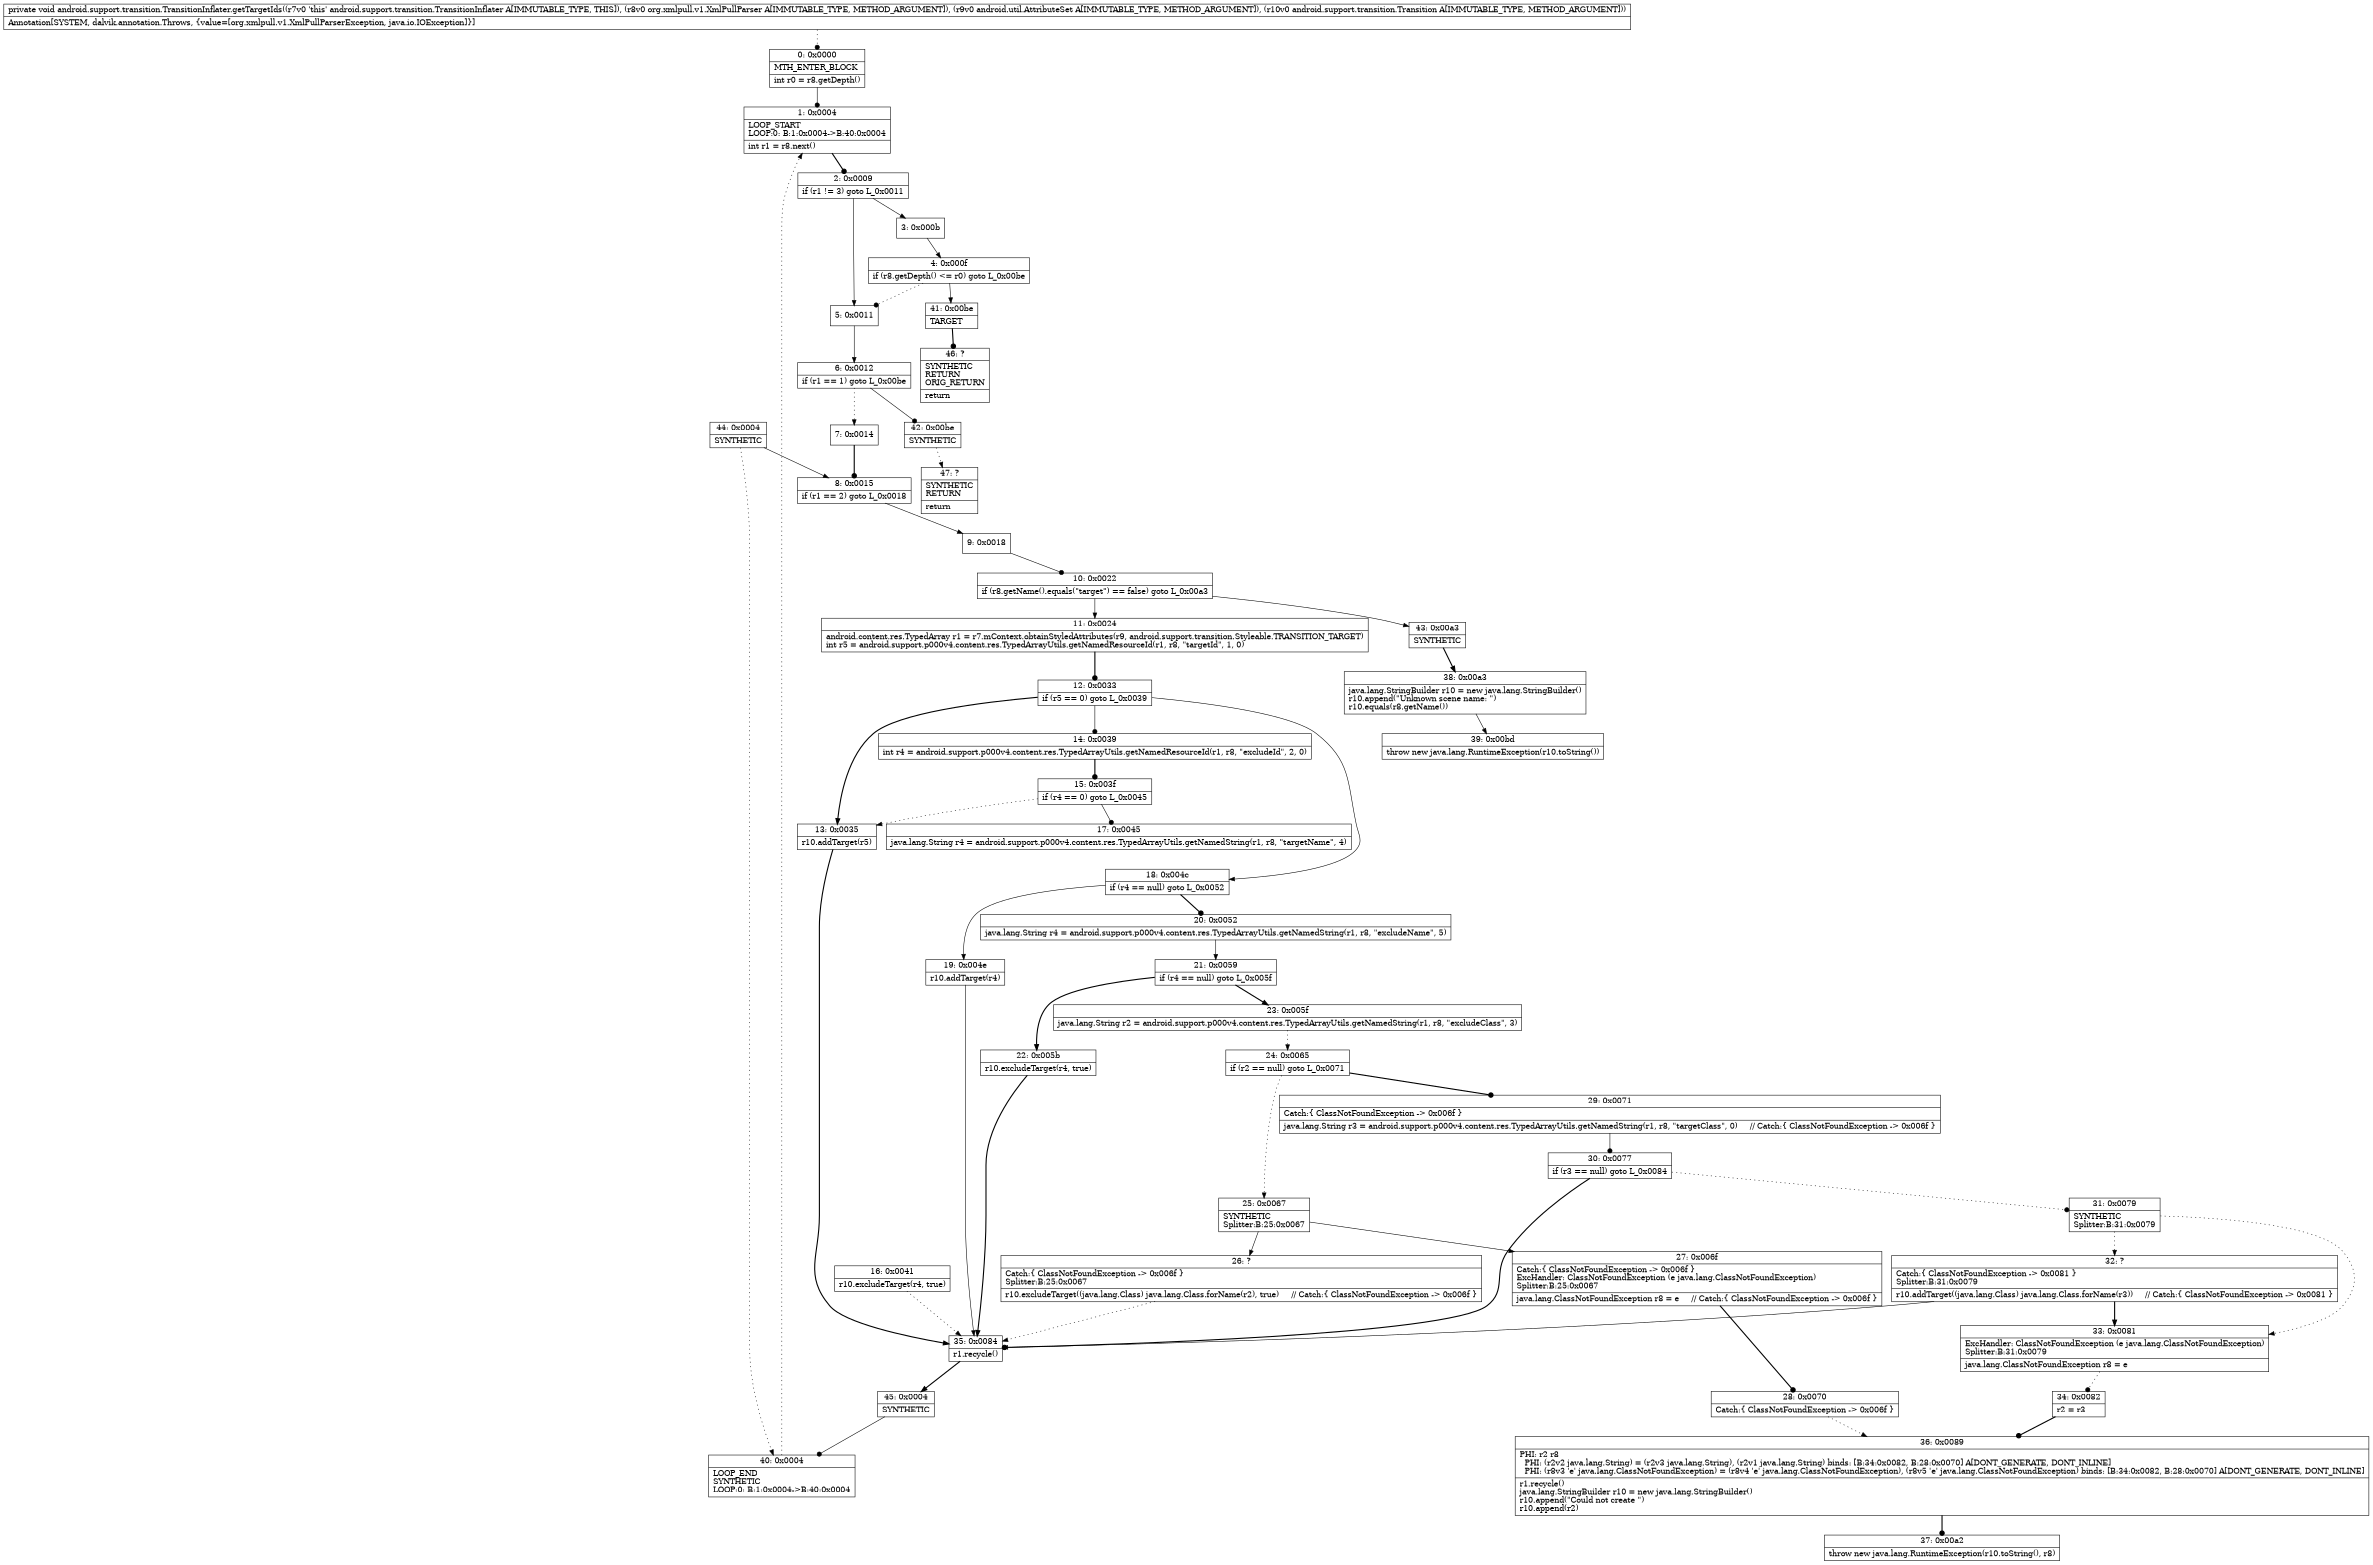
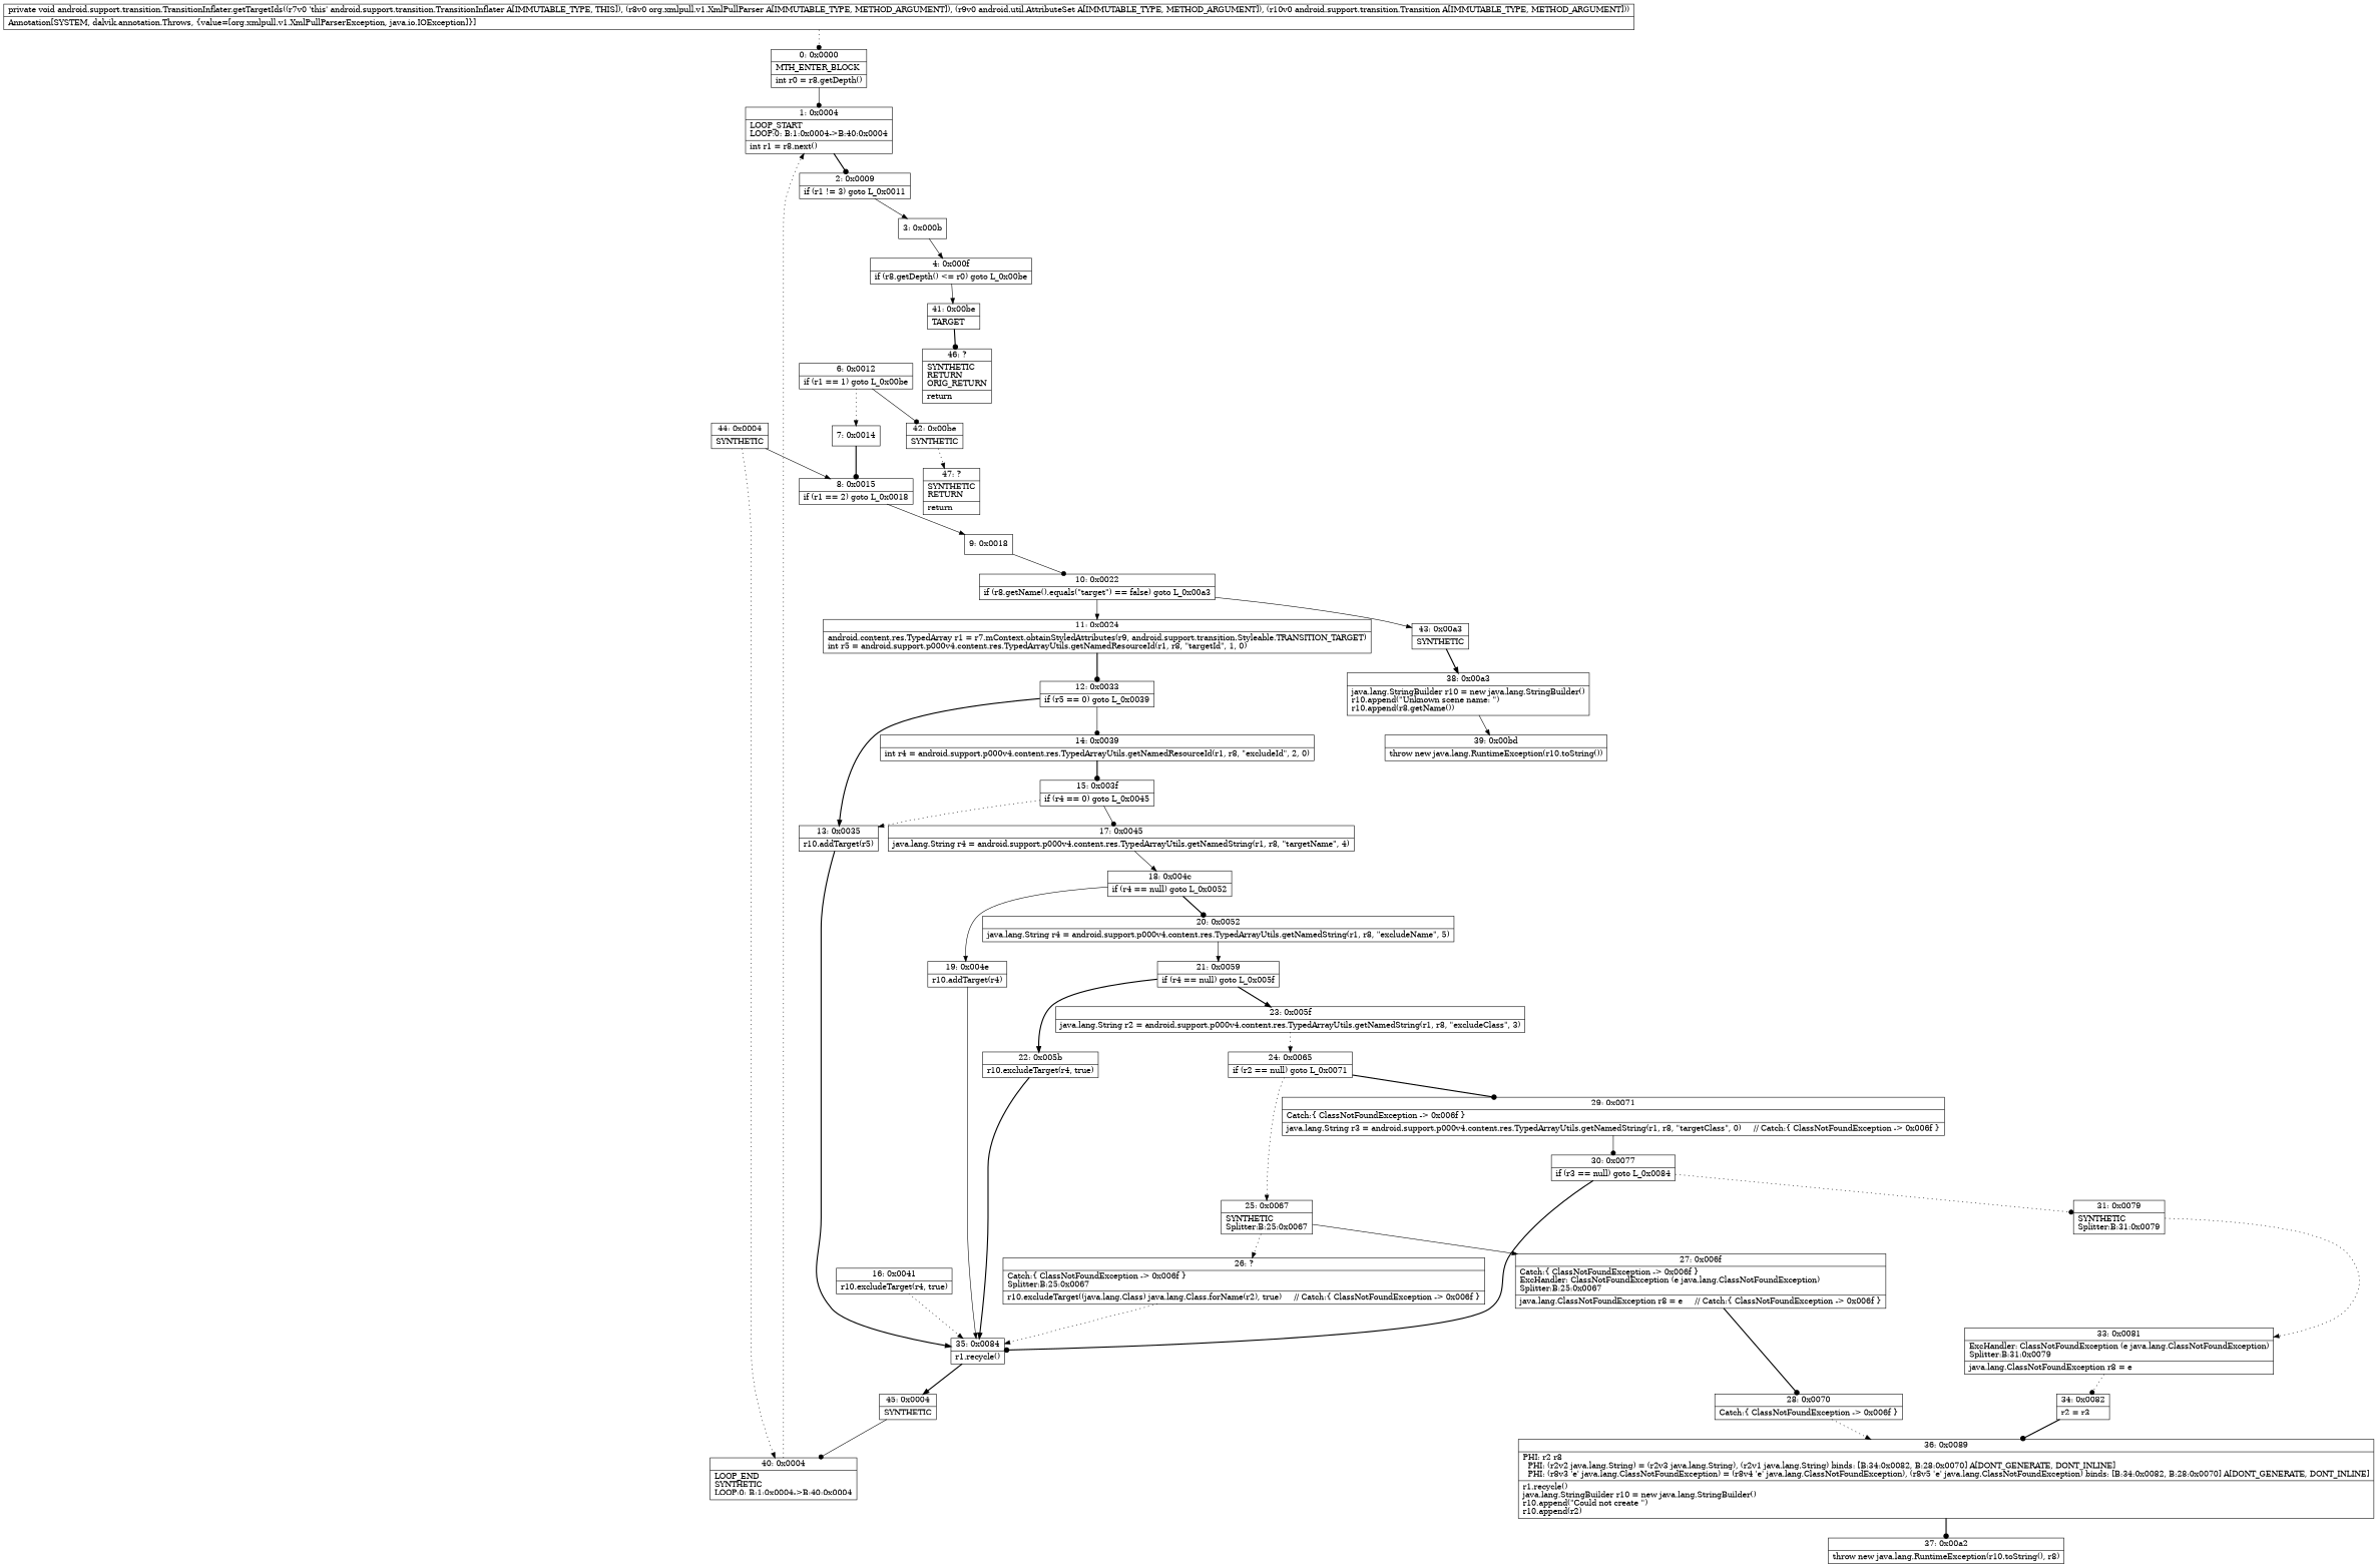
  digraph {
    node [shape=record]
    edge [arrowhead=normal style=solid]
    n1 [label="{0\:\ 0x0000|MTH_ENTER_BLOCK\l|int r0 = r8.getDepth()\l}"]
    n2 [label="{1\:\ 0x0004|LOOP_START\lLOOP:0: B:1:0x0004\-\>B:40:0x0004\l|int r1 = r8.next()\l}"]
    n3 [label="{2\:\ 0x0009|if (r1 != 3) goto L_0x0011\l}"]
    n4 [label="{3\:\ 0x000b}"]
-   n5 [label="{5\:\ 0x0011}"]
    n6 [label="{4\:\ 0x000f|if (r8.getDepth() \<= r0) goto L_0x00be\l}"]
    n7 [label="{6\:\ 0x0012|if (r1 == 1) goto L_0x00be\l}"]
    n8 [label="{41\:\ 0x00be|TARGET\l}"]
    n9 [label="{46\:\ ?|SYNTHETIC\lRETURN\lORIG_RETURN\l|return\l}"]
    n10 [label="{7\:\ 0x0014}"]
    n11 [label="{42\:\ 0x00be|SYNTHETIC\l}"]
    n12 [label="{8\:\ 0x0015|if (r1 == 2) goto L_0x0018\l}"]
    n13 [label="{47\:\ ?|SYNTHETIC\lRETURN\l|return\l}"]
    n14 [label="{9\:\ 0x0018}"]
    n15 [label="{10\:\ 0x0022|if (r8.getName().equals(\"target\") == false) goto L_0x00a3\l}"]
    n16 [label="{44\:\ 0x0004|SYNTHETIC\l}"]
    n17 [label="{40\:\ 0x0004|LOOP_END\lSYNTHETIC\lLOOP:0: B:1:0x0004\-\>B:40:0x0004\l}"]
    n18 [label="{11\:\ 0x0024|android.content.res.TypedArray r1 = r7.mContext.obtainStyledAttributes(r9, android.support.transition.Styleable.TRANSITION_TARGET)\lint r5 = android.support.p000v4.content.res.TypedArrayUtils.getNamedResourceId(r1, r8, \"targetId\", 1, 0)\l}"]
    n19 [label="{43\:\ 0x00a3|SYNTHETIC\l}"]
    n20 [label="{12\:\ 0x0033|if (r5 == 0) goto L_0x0039\l}"]
-   n21 [label="{38\:\ 0x00a3|java.lang.StringBuilder r10 = new java.lang.StringBuilder()\lr10.append(\"Unknown scene name: \")\lr10.equals(r8.getName())\l}"]
+   n21 [label="{38\:\ 0x00a3|java.lang.StringBuilder r10 = new java.lang.StringBuilder()\lr10.append(\"Unknown scene name: \")\lr10.append(r8.getName())\l}"]
    n22 [label="{13\:\ 0x0035|r10.addTarget(r5)\l}"]
    n23 [label="{14\:\ 0x0039|int r4 = android.support.p000v4.content.res.TypedArrayUtils.getNamedResourceId(r1, r8, \"excludeId\", 2, 0)\l}"]
    n24 [label="{35\:\ 0x0084|r1.recycle()\l}"]
    n25 [label="{15\:\ 0x003f|if (r4 == 0) goto L_0x0045\l}"]
    n26 [label="{45\:\ 0x0004|SYNTHETIC\l}"]
    n27 [label="{17\:\ 0x0045|java.lang.String r4 = android.support.p000v4.content.res.TypedArrayUtils.getNamedString(r1, r8, \"targetName\", 4)\l}"]
    n28 [label="{16\:\ 0x0041|r10.excludeTarget(r4, true)\l}"]
    n29 [label="{18\:\ 0x004c|if (r4 == null) goto L_0x0052\l}"]
    n30 [label="{19\:\ 0x004e|r10.addTarget(r4)\l}"]
    n31 [label="{20\:\ 0x0052|java.lang.String r4 = android.support.p000v4.content.res.TypedArrayUtils.getNamedString(r1, r8, \"excludeName\", 5)\l}"]
    n32 [label="{21\:\ 0x0059|if (r4 == null) goto L_0x005f\l}"]
    n33 [label="{22\:\ 0x005b|r10.excludeTarget(r4, true)\l}"]
    n34 [label="{23\:\ 0x005f|java.lang.String r2 = android.support.p000v4.content.res.TypedArrayUtils.getNamedString(r1, r8, \"excludeClass\", 3)\l}"]
    n35 [label="{24\:\ 0x0065|if (r2 == null) goto L_0x0071\l}"]
    n36 [label="{25\:\ 0x0067|SYNTHETIC\lSplitter:B:25:0x0067\l}"]
    n37 [label="{29\:\ 0x0071|Catch:\{ ClassNotFoundException \-\> 0x006f \}\l|java.lang.String r3 = android.support.p000v4.content.res.TypedArrayUtils.getNamedString(r1, r8, \"targetClass\", 0)     \/\/ Catch:\{ ClassNotFoundException \-\> 0x006f \}\l}"]
    n38 [label="{26\:\ ?|Catch:\{ ClassNotFoundException \-\> 0x006f \}\lSplitter:B:25:0x0067\l|r10.excludeTarget((java.lang.Class) java.lang.Class.forName(r2), true)     \/\/ Catch:\{ ClassNotFoundException \-\> 0x006f \}\l}"]
    n39 [label="{27\:\ 0x006f|Catch:\{ ClassNotFoundException \-\> 0x006f \}\lExcHandler: ClassNotFoundException (e java.lang.ClassNotFoundException)\lSplitter:B:25:0x0067\l|java.lang.ClassNotFoundException r8 = e     \/\/ Catch:\{ ClassNotFoundException \-\> 0x006f \}\l}"]
    n40 [label="{30\:\ 0x0077|if (r3 == null) goto L_0x0084\l}"]
    n41 [label="{28\:\ 0x0070|Catch:\{ ClassNotFoundException \-\> 0x006f \}\l}"]
    n42 [label="{36\:\ 0x0089|PHI: r2 r8 \l  PHI: (r2v2 java.lang.String) = (r2v3 java.lang.String), (r2v1 java.lang.String) binds: [B:34:0x0082, B:28:0x0070] A[DONT_GENERATE, DONT_INLINE]\l  PHI: (r8v3 'e' java.lang.ClassNotFoundException) = (r8v4 'e' java.lang.ClassNotFoundException), (r8v5 'e' java.lang.ClassNotFoundException) binds: [B:34:0x0082, B:28:0x0070] A[DONT_GENERATE, DONT_INLINE]\l|r1.recycle()\ljava.lang.StringBuilder r10 = new java.lang.StringBuilder()\lr10.append(\"Could not create \")\lr10.append(r2)\l}"]
    n43 [label="{37\:\ 0x00a2|throw new java.lang.RuntimeException(r10.toString(), r8)\l}"]
    n44 [label="{31\:\ 0x0079|SYNTHETIC\lSplitter:B:31:0x0079\l}"]
-   n45 [label="{32\:\ ?|Catch:\{ ClassNotFoundException \-\> 0x0081 \}\lSplitter:B:31:0x0079\l|r10.addTarget((java.lang.Class) java.lang.Class.forName(r3))     \/\/ Catch:\{ ClassNotFoundException \-\> 0x0081 \}\l}"]
    n46 [label="{33\:\ 0x0081|ExcHandler: ClassNotFoundException (e java.lang.ClassNotFoundException)\lSplitter:B:31:0x0079\l|java.lang.ClassNotFoundException r8 = e\l}"]
    n47 [label="{34\:\ 0x0082|r2 = r3\l}"]
    n48 [label="{39\:\ 0x00bd|throw new java.lang.RuntimeException(r10.toString())\l}"]
    n49 [label="{private void android.support.transition.TransitionInflater.getTargetIds((r7v0 'this' android.support.transition.TransitionInflater A[IMMUTABLE_TYPE, THIS]), (r8v0 org.xmlpull.v1.XmlPullParser A[IMMUTABLE_TYPE, METHOD_ARGUMENT]), (r9v0 android.util.AttributeSet A[IMMUTABLE_TYPE, METHOD_ARGUMENT]), (r10v0 android.support.transition.Transition A[IMMUTABLE_TYPE, METHOD_ARGUMENT]))  | Annotation[SYSTEM, dalvik.annotation.Throws, \{value=[org.xmlpull.v1.XmlPullParserException, java.io.IOException]\}]\l}"]
    n1 -> n2 [arrowhead=dot]
    n2 -> n3 [arrowhead=dot style=bold]
    n3 -> n4
-   n3 -> n5
    n4 -> n6
-   n5 -> n7
-   n6 -> n5 [arrowhead=dot style=dotted]
    n6 -> n8
    n7 -> n10 [style=dotted]
    n7 -> n11 [arrowhead=dot]
    n8 -> n9 [arrowhead=dot style=bold]
    n10 -> n12 [arrowhead=dot style=bold]
    n11 -> n13 [style=dotted]
    n12 -> n14
    n14 -> n15 [arrowhead=dot]
    n15 -> n18
    n15 -> n19
    n16 -> n12
    n16 -> n17 [style=dotted]
    n17 -> n2 [style=dotted]
    n18 -> n20 [arrowhead=dot style=bold]
    n19 -> n21 [style=bold]
    n20 -> n22 [style=bold]
    n20 -> n23 [arrowhead=dot]
    n21 -> n48
    n22 -> n24 [style=bold]
    n23 -> n25 [arrowhead=dot style=bold]
    n24 -> n26 [style=bold]
    n25 -> n22 [style=dotted]
    n25 -> n27 [arrowhead=dot]
    n26 -> n17 [arrowhead=dot]
-   n20 -> n29
+   n27 -> n29
    n28 -> n24 [style=dotted]
    n29 -> n30
    n29 -> n31 [arrowhead=dot style=bold]
    n30 -> n24
    n31 -> n32
    n32 -> n33 [style=bold]
    n32 -> n34 [style=bold]
    n33 -> n24 [style=bold]
    n34 -> n35 [style=dotted]
    n35 -> n36 [style=dotted]
    n35 -> n37 [arrowhead=dot style=bold]
-   n36 -> n38
+   n36 -> n38 [style=dotted]
    n36 -> n39
    n37 -> n40 [arrowhead=dot]
    n38 -> n24 [style=dotted]
    n39 -> n41 [arrowhead=dot style=bold]
    n40 -> n24 [arrowhead=dot style=bold]
    n40 -> n44 [arrowhead=dot style=dotted]
    n41 -> n42 [style=dotted]
    n42 -> n43 [arrowhead=dot style=bold]
-   n44 -> n45 [style=dotted]
    n44 -> n46 [style=dotted]
-   n45 -> n24
-   n45 -> n46 [style=bold]
    n46 -> n47 [arrowhead=dot style=dotted]
    n47 -> n42 [arrowhead=dot style=bold]
    n49 -> n1 [arrowhead=dot style=dotted]
  }
